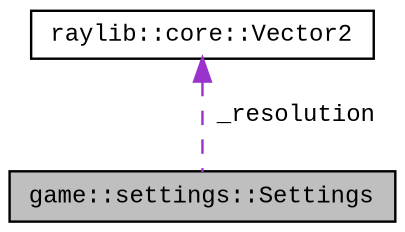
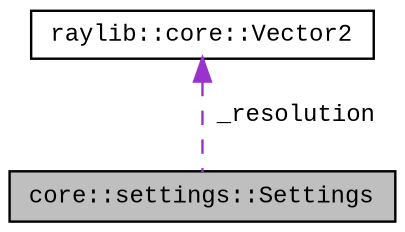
  digraph {
    fontname="Liberation Mono"
    node [color=black fontname="Liberation Mono" fontsize=10 shape=record style=filled]
-   n1 [fillcolor=grey75 fontcolor=black height=0.2 label="game::settings::Settings" width=0.4]
+   n1 [fillcolor=grey75 fontcolor=black height=0.2 label="core::settings::Settings" width=0.4]
    n2 [fillcolor=white height=0.2 label="raylib::core::Vector2" width=0.4]
    n2 -> n1 [color=darkorchid3 dir=back fontname="Liberation Mono" fontsize=10 label=" _resolution" labelfontname=Helvetica labelfontsize=10 style=dashed]
  }
